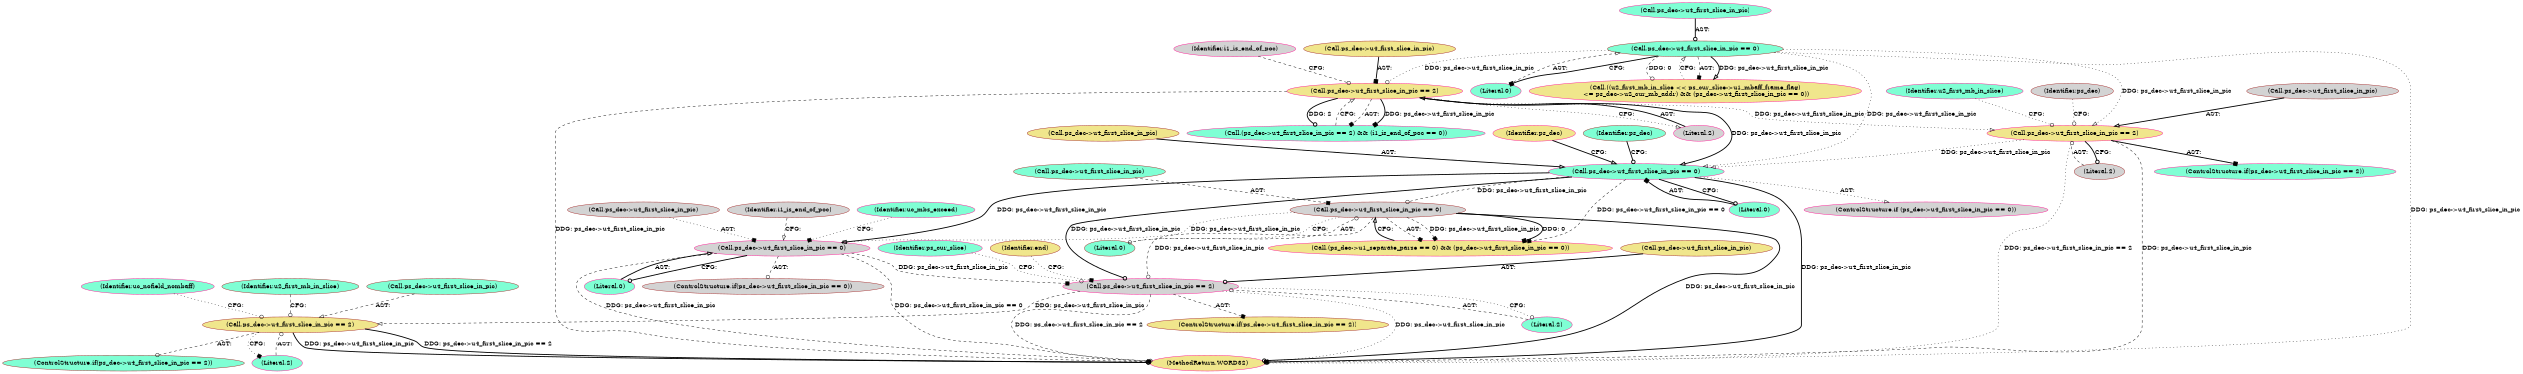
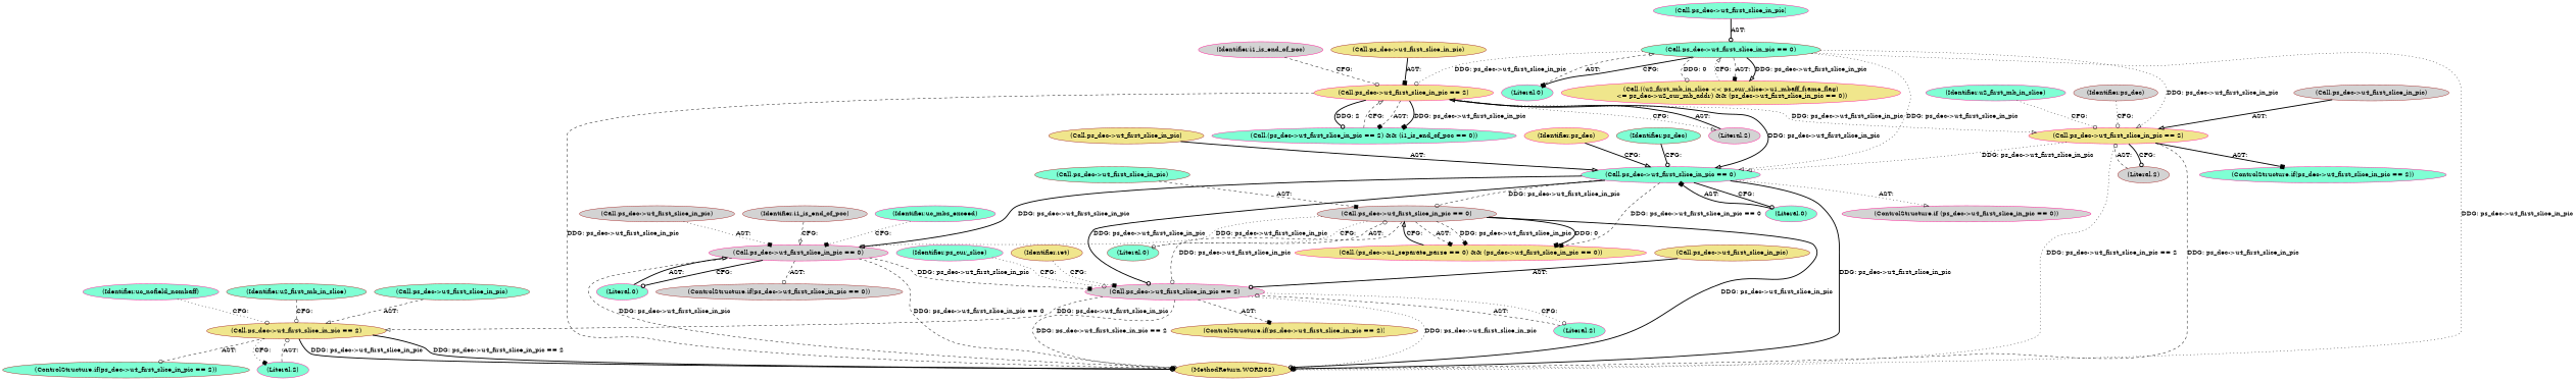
  digraph {
    node [color=deeppink fillcolor=aquamarine style=filled]
    edge [arrowhead=odot style=dashed]
    n1 [fillcolor=lightgrey label="(Call,ps_dec->u4_first_slice_in_pic == 0)"]
    n2 [fillcolor=lightgrey label="(Call,ps_dec->u4_first_slice_in_pic == 2)"]
-   n3 [fillcolor=khaki label="(MethodReturn,WORD32)"]
+   n3 [color=brown fillcolor=khaki label="(MethodReturn,WORD32)"]
    n4 [label="(Literal,0)"]
    n5 [color=brown fillcolor=lightgrey label="(ControlStructure,if(ps_dec->u4_first_slice_in_pic == 0))"]
    n6 [color=brown fillcolor=khaki label="(Call,ps_dec->u4_first_slice_in_pic == 2)"]
    n7 [label="(Literal,2)"]
    n8 [color=brown fillcolor=khaki label="(ControlStructure,if(ps_dec->u4_first_slice_in_pic == 2))"]
    n9 [color=brown fillcolor=lightgrey label="(Call,ps_dec->u4_first_slice_in_pic == 0)"]
    n10 [fillcolor=khaki label="(Call,(ps_dec->u1_separate_parse == 0) && (ps_dec->u4_first_slice_in_pic == 0))"]
    n11 [color=brown label="(Literal,0)"]
    n12 [label="(Call,ps_dec->u4_first_slice_in_pic == 0)"]
    n13 [fillcolor=lightgrey label="(ControlStructure,if (ps_dec->u4_first_slice_in_pic == 0))"]
    n14 [label="(Literal,0)"]
    n15 [fillcolor=khaki label="(Call,ps_dec->u4_first_slice_in_pic == 2)"]
    n16 [fillcolor=khaki label="(Call,ps_dec->u4_first_slice_in_pic == 2)"]
    n17 [fillcolor=lightgrey label="(Literal,2)"]
    n18 [label="(Call,(ps_dec->u4_first_slice_in_pic == 2) && (i1_is_end_of_poc == 0))"]
    n19 [color=brown fillcolor=lightgrey label="(Literal,2)"]
    n20 [label="(ControlStructure,if(ps_dec->u4_first_slice_in_pic == 2))"]
    n21 [color=brown label="(Call,ps_dec->u4_first_slice_in_pic == 0)"]
    n22 [label="(Literal,0)"]
    n23 [fillcolor=khaki label="(Call,((u2_first_mb_in_slice << ps_cur_slice->u1_mbaff_frame_flag)\n <= ps_dec->u2_cur_mb_addr) && (ps_dec->u4_first_slice_in_pic == 0))"]
    n24 [color=brown label="(ControlStructure,if(ps_dec->u4_first_slice_in_pic == 2))"]
    n25 [label="(Literal,2)"]
    n26 [label="(Identifier,u2_first_mb_in_slice)"]
    n27 [color=brown label="(Call,ps_dec->u4_first_slice_in_pic)"]
    n28 [color=brown fillcolor=khaki label="(Call,ps_dec->u4_first_slice_in_pic)"]
    n29 [color=brown fillcolor=lightgrey label="(Identifier,ps_dec)"]
    n30 [fillcolor=lightgrey label="(Identifier,i1_is_end_of_poc)"]
    n31 [label="(Identifier,ps_cur_slice)"]
    n32 [color=brown fillcolor=lightgrey label="(Call,ps_dec->u4_first_slice_in_pic)"]
    n33 [label="(Call,ps_dec->u4_first_slice_in_pic)"]
    n34 [color=brown fillcolor=lightgrey label="(Identifier,i1_is_end_of_poc)"]
-   n35 [color=brown fillcolor=khaki label="(Identifier,end)"]
+   n35 [color=brown fillcolor=khaki label="(Identifier,ret)"]
    n36 [color=brown label="(Identifier,ps_dec)"]
    n37 [label="(Identifier,uc_mbs_exceed)"]
    n38 [color=brown fillcolor=lightgrey label="(Call,ps_dec->u4_first_slice_in_pic)"]
    n39 [color=brown label="(Call,ps_dec->u4_first_slice_in_pic)"]
    n40 [color=brown fillcolor=khaki label="(Call,ps_dec->u4_first_slice_in_pic)"]
    n41 [color=brown fillcolor=khaki label="(Call,ps_dec->u4_first_slice_in_pic)"]
    n42 [color=brown label="(Identifier,u2_first_mb_in_slice)"]
    n43 [label="(Identifier,uc_nofield_nombaff)"]
    n44 [fillcolor=khaki label="(Identifier,ps_dec)"]
    n1 -> n2 [arrowhead=box label="DDG: ps_dec->u4_first_slice_in_pic"]
    n1 -> n3 [arrowhead=onormal label="DDG: ps_dec->u4_first_slice_in_pic == 0"]
    n1 -> n3 [label="DDG: ps_dec->u4_first_slice_in_pic"]
    n1 -> n4 [label="CFG: " style=bold]
    n1 -> n5 [label="AST: "]
    n2 -> n3 [arrowhead=onormal label="DDG: ps_dec->u4_first_slice_in_pic" style=dotted]
    n2 -> n3 [arrowhead=box label="DDG: ps_dec->u4_first_slice_in_pic == 2"]
    n2 -> n6 [arrowhead=onormal label="DDG: ps_dec->u4_first_slice_in_pic"]
    n2 -> n7 [label="CFG: " style=dotted]
    n2 -> n8 [arrowhead=box label="AST: "]
    n4 -> n1 [arrowhead=onormal label="AST: " style=bold]
    n6 -> n3 [label="DDG: ps_dec->u4_first_slice_in_pic" style=bold]
    n6 -> n3 [label="DDG: ps_dec->u4_first_slice_in_pic == 2" style=bold]
    n6 -> n24 [label="AST: "]
    n6 -> n25 [arrowhead=box label="CFG: " style=dotted]
    n7 -> n2 [label="AST: "]
    n9 -> n1 [label="DDG: ps_dec->u4_first_slice_in_pic" style=dotted]
    n9 -> n2 [label="DDG: ps_dec->u4_first_slice_in_pic"]
    n9 -> n3 [label="DDG: ps_dec->u4_first_slice_in_pic" style=bold]
    n9 -> n10 [arrowhead=box label="AST: "]
    n9 -> n10 [arrowhead=box label="DDG: ps_dec->u4_first_slice_in_pic"]
    n9 -> n10 [arrowhead=box label="DDG: 0" style=bold]
    n9 -> n11 [label="CFG: " style=dotted]
    n10 -> n9 [arrowhead=onormal label="CFG: " style=bold]
    n11 -> n9 [label="AST: "]
    n12 -> n1 [arrowhead=onormal label="DDG: ps_dec->u4_first_slice_in_pic" style=bold]
    n12 -> n2 [label="DDG: ps_dec->u4_first_slice_in_pic" style=bold]
    n12 -> n3 [arrowhead=box label="DDG: ps_dec->u4_first_slice_in_pic" style=bold]
    n12 -> n9 [label="DDG: ps_dec->u4_first_slice_in_pic"]
    n12 -> n10 [arrowhead=box label="DDG: ps_dec->u4_first_slice_in_pic == 0"]
    n12 -> n13 [arrowhead=onormal label="AST: " style=dotted]
    n12 -> n14 [label="CFG: " style=bold]
    n14 -> n12 [arrowhead=box label="AST: " style=bold]
    n15 -> n3 [arrowhead=onormal label="DDG: ps_dec->u4_first_slice_in_pic"]
    n15 -> n12 [arrowhead=onormal label="DDG: ps_dec->u4_first_slice_in_pic" style=bold]
    n15 -> n16 [arrowhead=onormal label="DDG: ps_dec->u4_first_slice_in_pic" style=dotted]
    n15 -> n17 [arrowhead=onormal label="CFG: " style=dotted]
    n15 -> n18 [arrowhead=box label="AST: "]
    n15 -> n18 [arrowhead=box label="DDG: ps_dec->u4_first_slice_in_pic" style=bold]
    n15 -> n18 [label="DDG: 2" style=bold]
    n16 -> n3 [label="DDG: ps_dec->u4_first_slice_in_pic == 2" style=dotted]
    n16 -> n3 [arrowhead=onormal label="DDG: ps_dec->u4_first_slice_in_pic"]
    n16 -> n12 [arrowhead=onormal label="DDG: ps_dec->u4_first_slice_in_pic" style=dotted]
    n16 -> n19 [label="CFG: " style=bold]
    n16 -> n20 [arrowhead=box label="AST: " style=bold]
    n17 -> n15 [arrowhead=onormal label="AST: " style=bold]
    n18 -> n15 [arrowhead=onormal label="CFG: "]
    n19 -> n16 [label="AST: "]
    n21 -> n3 [label="DDG: ps_dec->u4_first_slice_in_pic" style=dotted]
    n21 -> n12 [arrowhead=onormal label="DDG: ps_dec->u4_first_slice_in_pic" style=dotted]
    n21 -> n15 [label="DDG: ps_dec->u4_first_slice_in_pic" style=dotted]
    n21 -> n16 [arrowhead=onormal label="DDG: ps_dec->u4_first_slice_in_pic" style=dotted]
    n21 -> n22 [arrowhead=box label="CFG: " style=bold]
    n21 -> n23 [arrowhead=box label="AST: "]
    n21 -> n23 [arrowhead=onormal label="DDG: ps_dec->u4_first_slice_in_pic" style=bold]
    n21 -> n23 [label="DDG: 0"]
    n22 -> n21 [arrowhead=onormal label="AST: "]
    n23 -> n21 [arrowhead=onormal label="CFG: " style=dotted]
    n25 -> n6 [label="AST: "]
    n26 -> n16 [label="CFG: " style=dotted]
    n27 -> n6 [arrowhead=onormal label="AST: "]
    n28 -> n2 [label="AST: " style=bold]
    n29 -> n16 [label="CFG: " style=dotted]
    n30 -> n15 [label="CFG: "]
    n31 -> n2 [label="CFG: " style=dotted]
    n32 -> n16 [arrowhead=onormal label="AST: " style=bold]
    n33 -> n21 [label="AST: " style=bold]
    n34 -> n1 [arrowhead=onormal label="CFG: "]
    n35 -> n2 [arrowhead=box label="CFG: " style=dotted]
    n36 -> n12 [label="CFG: " style=bold]
    n37 -> n1 [arrowhead=box label="CFG: " style=dotted]
    n38 -> n1 [arrowhead=box label="AST: " style=dotted]
    n39 -> n9 [arrowhead=box label="AST: "]
    n40 -> n12 [arrowhead=onormal label="AST: " style=bold]
    n41 -> n15 [arrowhead=box label="AST: " style=bold]
    n42 -> n6 [label="CFG: "]
    n43 -> n6 [label="CFG: " style=dotted]
    n44 -> n12 [arrowhead=onormal label="CFG: " style=bold]
  }
